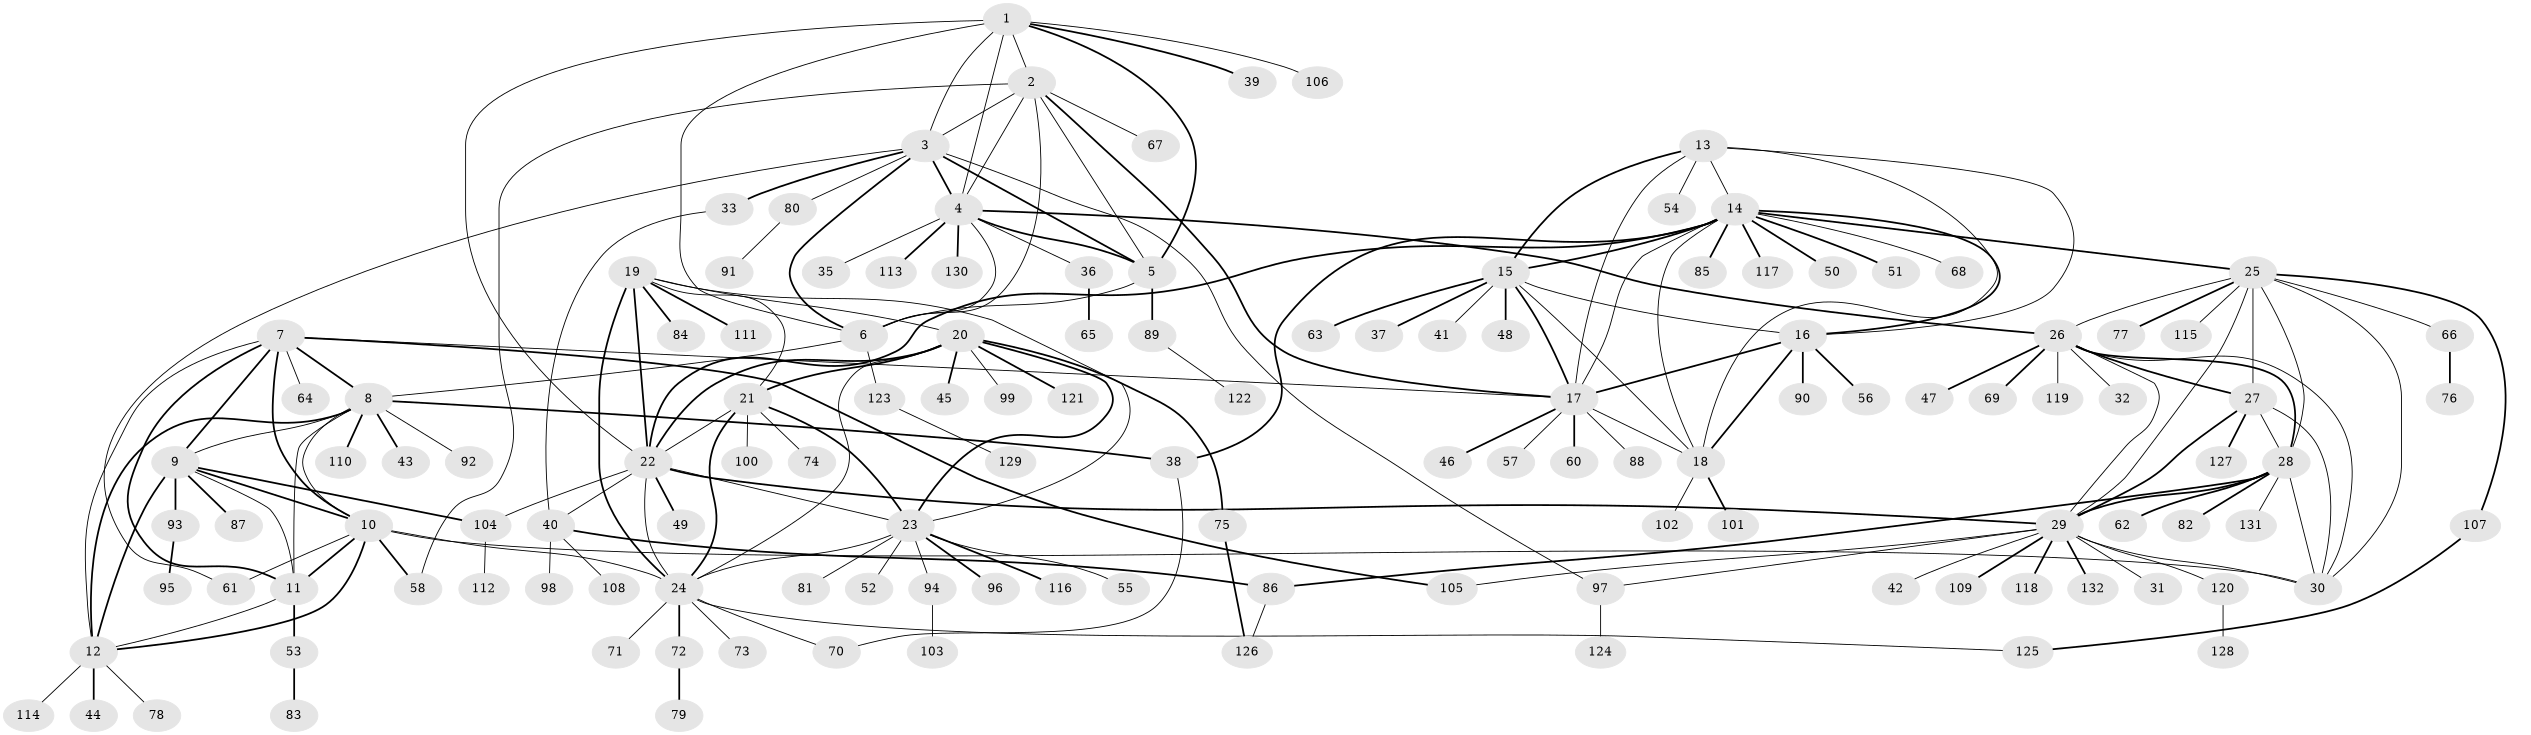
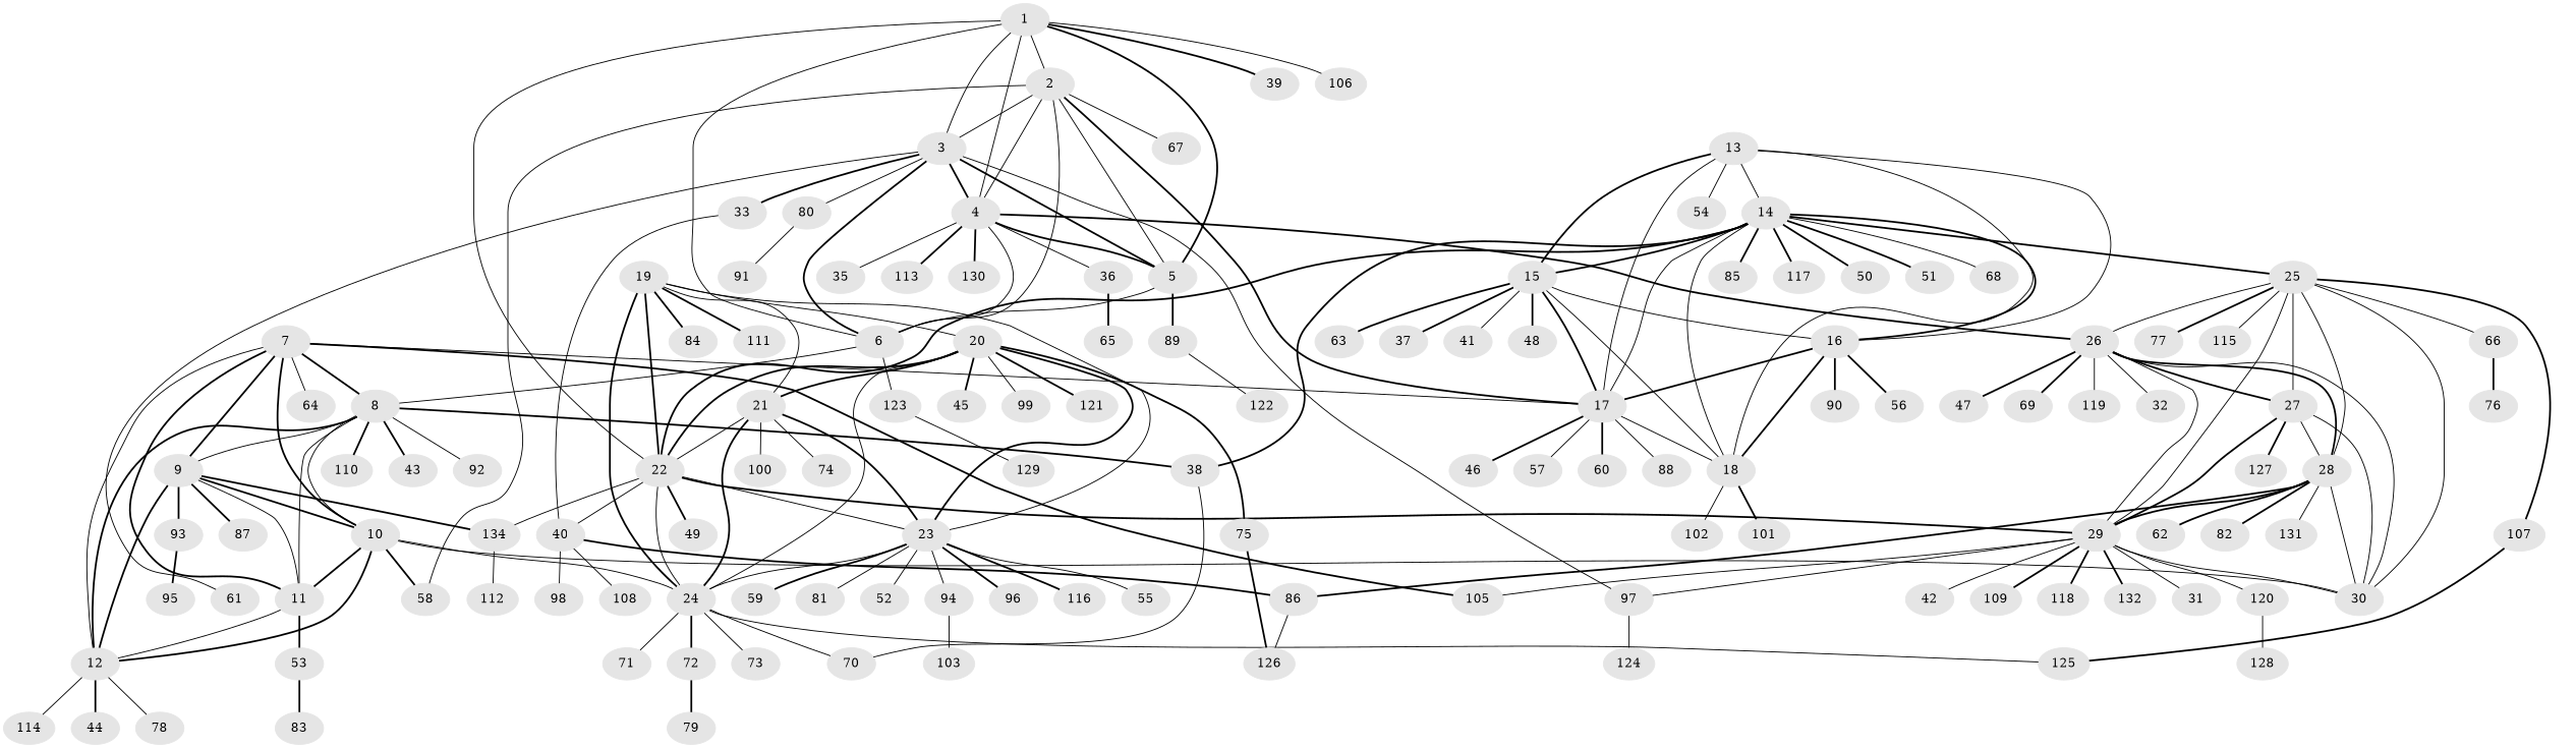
  graph {
    node [color=gray90 style=filled]
    edge [style=solid]
    1
    2
    3
    4
    5
    6
    22
    39
    106
    17
    58
    67
    33
    61
    80
    97
    26
    35
    36
    113
    130
    89
    8
    123
-   104
+   104 [label=134]
    24
    23
    29
    40
    49
    18
    46
    57
    60
    88
    91
    124
    30
    27
    28
    32
    47
    69
    119
    65
    122
    9
    10
    11
    12
    38
    43
    92
    110
    129
    7
    64
    105
    87
    93
    53
    44
    78
    114
    70
    95
    112
    71
    72
    73
    125
    83
    13
    14
    15
    16
    54
    25
    50
    51
    68
    85
    117
    37
    41
    48
    63
    56
    90
    101
    102
    66
    77
    107
    115
    19
    20
    21
    84
    111
    45
    75
    99
    121
    74
    100
    52
    55
+   59
    81
    94
    96
    116
    126
    31
    42
    109
    118
    120
    132
    86
    98
    108
    103
    79
    127
    62
    82
    131
    76
    128
    1 -- 2
    1 -- 3
    1 -- 4
    1 -- 5 [style=bold]
    1 -- 6
    1 -- 22
    1 -- 39 [style=bold]
    1 -- 106
    2 -- 3
    2 -- 4
    2 -- 5
    2 -- 6
    2 -- 17 [style=bold]
    2 -- 58
    2 -- 67
    3 -- 4 [style=bold]
    3 -- 5 [style=bold]
    3 -- 6 [style=bold]
    3 -- 33 [style=bold]
    3 -- 61
    3 -- 80
    3 -- 97
    4 -- 5 [style=bold]
    4 -- 6
    4 -- 26 [style=bold]
    4 -- 35
    4 -- 36
    4 -- 113 [style=bold]
    4 -- 130 [style=bold]
    5 -- 6
    5 -- 89 [style=bold]
    6 -- 8
    6 -- 123
    22 -- 104
    22 -- 24
    22 -- 23
    22 -- 29 [style=bold]
    22 -- 40
    22 -- 49 [style=bold]
    17 -- 18
    17 -- 46 [style=bold]
    17 -- 57
    17 -- 60 [style=bold]
    17 -- 88
    33 -- 40
    80 -- 91
    97 -- 124
    26 -- 29
    26 -- 30
    26 -- 27 [style=bold]
    26 -- 28 [style=bold]
    26 -- 32
    26 -- 47 [style=bold]
    26 -- 69 [style=bold]
    26 -- 119
    36 -- 65 [style=bold]
    89 -- 122
    8 -- 9
    8 -- 10
    8 -- 11
    8 -- 12 [style=bold]
    8 -- 38 [style=bold]
    8 -- 43 [style=bold]
    8 -- 92
    8 -- 110 [style=bold]
    123 -- 129
    104 -- 112
    24 -- 70
    24 -- 71
    24 -- 72 [style=bold]
    24 -- 73
    24 -- 125
    23 -- 24
    23 -- 52
    23 -- 55
+   23 -- 59 [style=bold]
    23 -- 81
    23 -- 94
    23 -- 96 [style=bold]
    23 -- 116 [style=bold]
    29 -- 97
    29 -- 30
    29 -- 105
    29 -- 31
    29 -- 42
    29 -- 109 [style=bold]
    29 -- 118 [style=bold]
    29 -- 120
    29 -- 132 [style=bold]
    40 -- 86 [style=bold]
    40 -- 98
    40 -- 108
    18 -- 101 [style=bold]
    18 -- 102
    27 -- 29 [style=bold]
    27 -- 30
    27 -- 28
    27 -- 127 [style=bold]
    28 -- 29 [style=bold]
    28 -- 30
    28 -- 86 [style=bold]
    28 -- 62 [style=bold]
    28 -- 82 [style=bold]
    28 -- 131
    9 -- 104 [style=bold]
    9 -- 10 [style=bold]
    9 -- 11
    9 -- 12 [style=bold]
    9 -- 87 [style=bold]
    9 -- 93 [style=bold]
    10 -- 58 [style=bold]
-   10 -- 61
    10 -- 24
    10 -- 30
    10 -- 11 [style=bold]
    10 -- 12 [style=bold]
    11 -- 12
    11 -- 53 [style=bold]
    12 -- 44 [style=bold]
    12 -- 78
    12 -- 114
    38 -- 70
    7 -- 17
    7 -- 8 [style=bold]
    7 -- 9 [style=bold]
    7 -- 10 [style=bold]
    7 -- 11 [style=bold]
    7 -- 12
    7 -- 64
    7 -- 105 [style=bold]
    93 -- 95 [style=bold]
    53 -- 83 [style=bold]
    72 -- 79 [style=bold]
    13 -- 17
    13 -- 18
    13 -- 14
    13 -- 15 [style=bold]
    13 -- 16
    13 -- 54
    14 -- 22 [style=bold]
    14 -- 17
    14 -- 18
    14 -- 38 [style=bold]
    14 -- 15 [style=bold]
    14 -- 16 [style=bold]
    14 -- 25 [style=bold]
    14 -- 50 [style=bold]
    14 -- 51 [style=bold]
    14 -- 68
    14 -- 85 [style=bold]
    14 -- 117 [style=bold]
    15 -- 17 [style=bold]
    15 -- 18
    15 -- 16
    15 -- 37 [style=bold]
    15 -- 41
    15 -- 48 [style=bold]
    15 -- 63 [style=bold]
    16 -- 17 [style=bold]
    16 -- 18 [style=bold]
    16 -- 56 [style=bold]
    16 -- 90 [style=bold]
    25 -- 26
    25 -- 29
    25 -- 30
    25 -- 27
    25 -- 28
    25 -- 66
    25 -- 77 [style=bold]
    25 -- 107 [style=bold]
    25 -- 115
    66 -- 76 [style=bold]
    107 -- 125 [style=bold]
    19 -- 22 [style=bold]
    19 -- 24 [style=bold]
    19 -- 23
    19 -- 20
    19 -- 21
    19 -- 84 [style=bold]
    19 -- 111 [style=bold]
    20 -- 22 [style=bold]
    20 -- 24
    20 -- 23 [style=bold]
    20 -- 21 [style=bold]
    20 -- 45 [style=bold]
    20 -- 75 [style=bold]
    20 -- 99
    20 -- 121 [style=bold]
    21 -- 22
    21 -- 24 [style=bold]
    21 -- 23 [style=bold]
    21 -- 74
    21 -- 100
    75 -- 126 [style=bold]
    94 -- 103
    120 -- 128
    86 -- 126
  }
